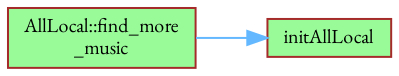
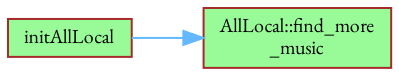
  digraph {
    rankdir=LR
    fontname="EB Garamond"
    node [color=brown fillcolor=palegreen fontname="EB Garamond" fontsize=10 shape=box style=filled]
    n1 [fontcolor=black height=0.2 label=initAllLocal width=0.4]
    n2 [height=0.2 label="AllLocal::find_more\l_music" width=0.4]
-   n2 -> n1 [color=steelblue1 fontname="EB Garamond" fontsize=10 labelfontname=Helvetica labelfontsize=10 style=solid]
+   n1 -> n2 [color=steelblue1 fontname="EB Garamond" fontsize=10 labelfontname=Helvetica labelfontsize=10 style=solid]
  }
